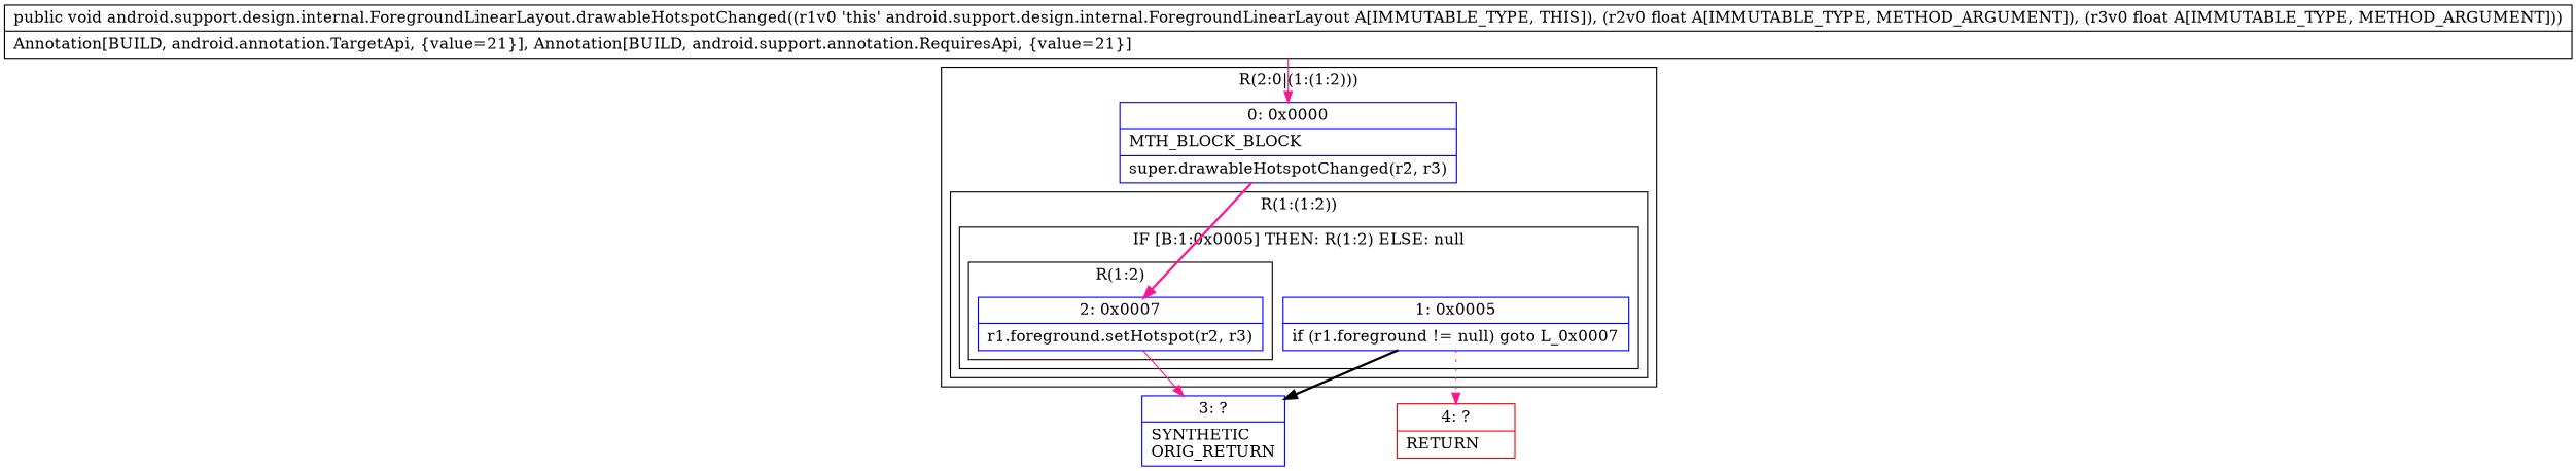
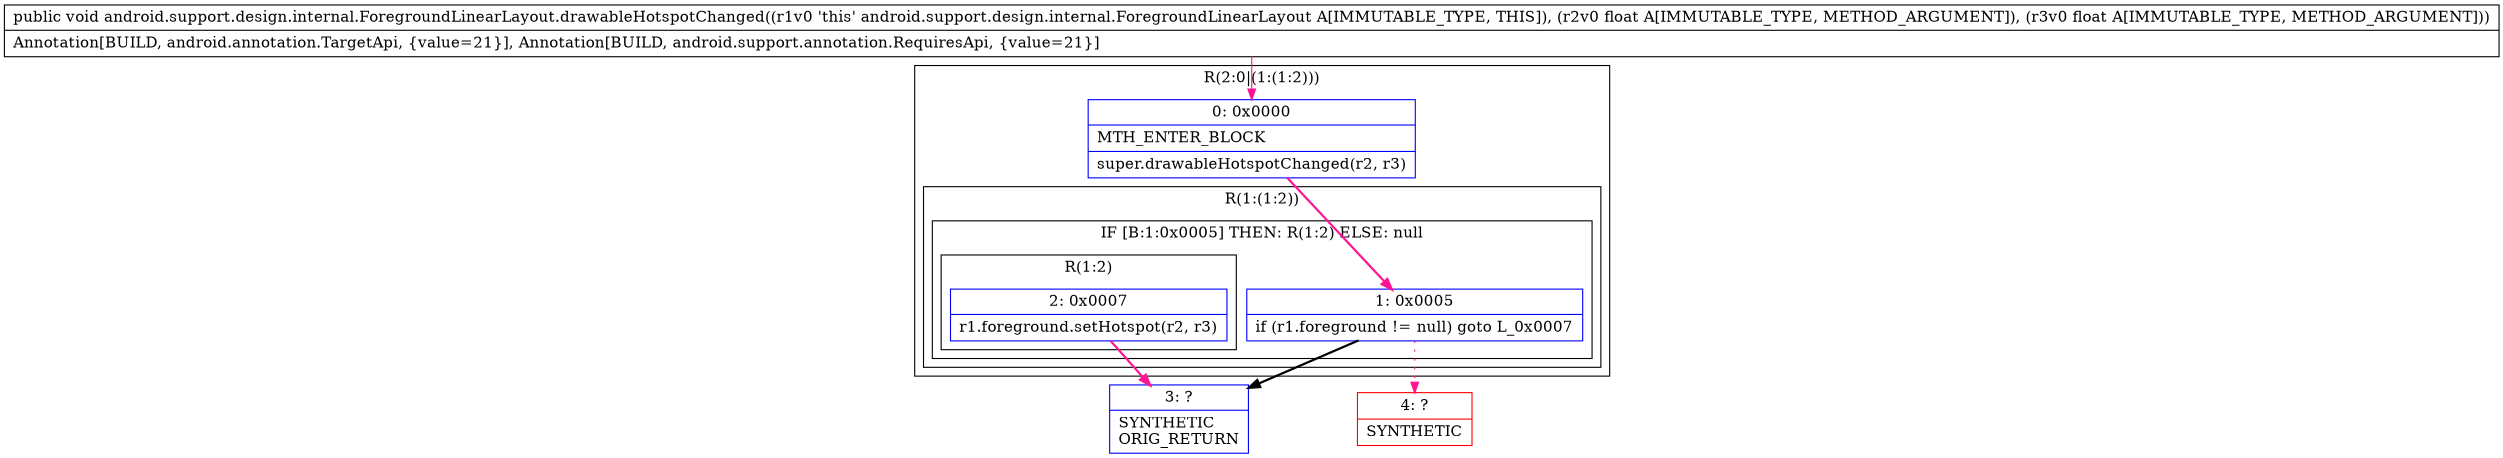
  digraph {
    node [color=blue shape=record]
    edge [color=deeppink style=solid]
    n1 [label="{2\:\ 0x0007|r1.foreground.setHotspot(r2, r3)\l}"]
    n2 [label="{1\:\ 0x0005|if (r1.foreground != null) goto L_0x0007\l}"]
-   n3 [label="{0\:\ 0x0000|MTH_BLOCK_BLOCK\l|super.drawableHotspotChanged(r2, r3)\l}"]
+   n3 [label="{0\:\ 0x0000|MTH_ENTER_BLOCK\l|super.drawableHotspotChanged(r2, r3)\l}"]
    n4 [label="{3\:\ ?|SYNTHETIC\lORIG_RETURN\l}"]
-   n5 [color=red label="{4\:\ ?|RETURN\l}"]
+   n5 [color=red label="{4\:\ ?|SYNTHETIC\l}"]
    n6 [label="{public void android.support.design.internal.ForegroundLinearLayout.drawableHotspotChanged((r1v0 'this' android.support.design.internal.ForegroundLinearLayout A[IMMUTABLE_TYPE, THIS]), (r2v0 float A[IMMUTABLE_TYPE, METHOD_ARGUMENT]), (r3v0 float A[IMMUTABLE_TYPE, METHOD_ARGUMENT]))  | Annotation[BUILD, android.annotation.TargetApi, \{value=21\}], Annotation[BUILD, android.support.annotation.RequiresApi, \{value=21\}]\l}" color=""]
    subgraph cluster_1 {
      label="R(2:0|(1:(1:2)))"
      n3
      subgraph cluster_2 {
        label="R(1:(1:2))"
        subgraph cluster_3 {
          label="IF [B:1:0x0005] THEN: R(1:2) ELSE: null"
          n2
          subgraph cluster_4 {
            label="R(1:2)"
            n1
          }
        }
      }
    }
-   n1 -> n4
+   n1 -> n4 [style=bold]
    n2 -> n4 [color=black style=bold]
    n2 -> n5 [style=dotted]
-   n3 -> n1 [style=bold]
+   n3 -> n2 [style=bold]
    n6 -> n3
  }
